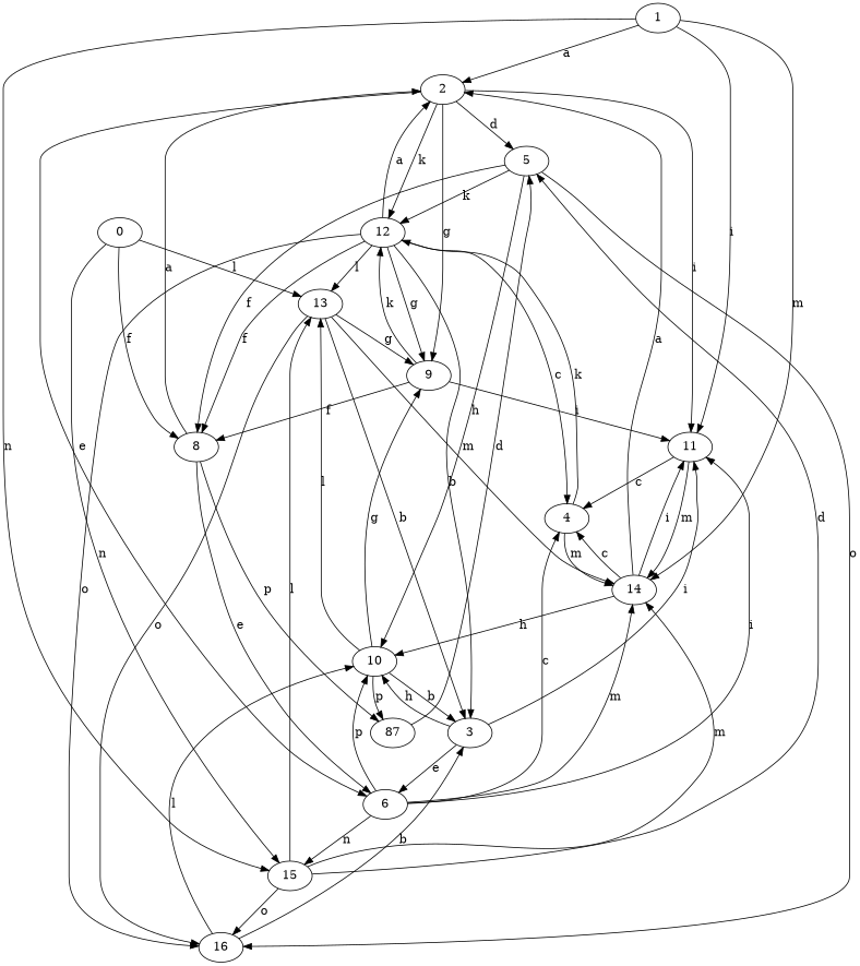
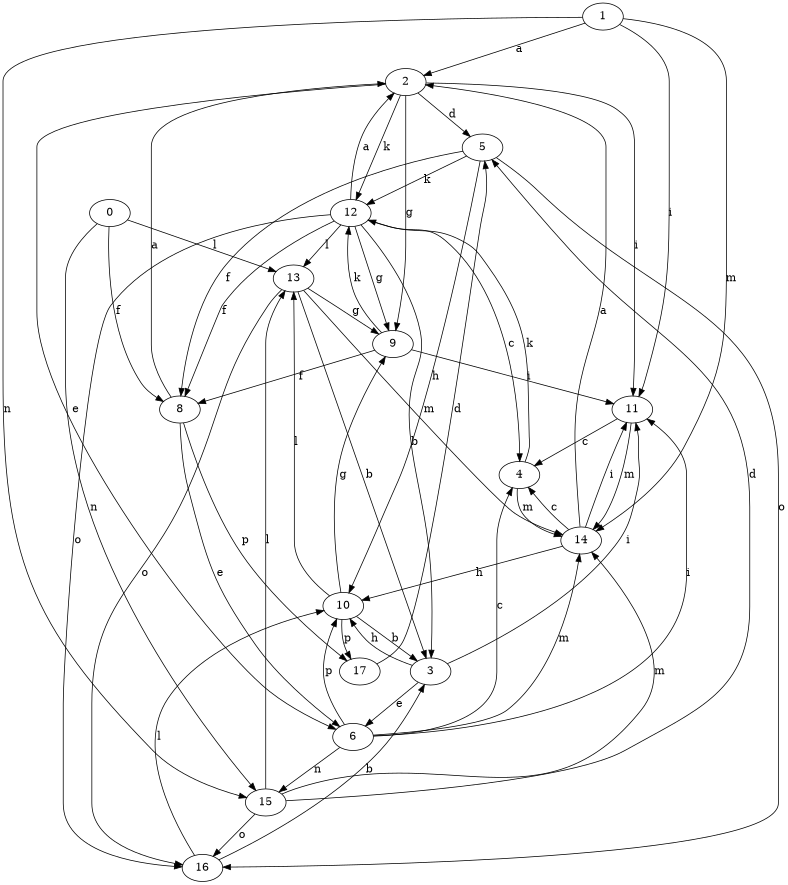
  strict digraph {
    2
    5
    6
    9
    11
    12
    10
    8
    16
    4
    14
    15
    3
    13
-   17 [label=87]
+   17
    0
    1
    2 -> 5 [label=d]
    2 -> 6 [label=e]
    2 -> 9 [label=g]
    2 -> 11 [label=i]
    2 -> 12 [label=k]
    5 -> 12 [label=k]
    5 -> 10 [label=h]
    5 -> 8 [label=f]
    5 -> 16 [label=o]
    6 -> 11 [label=i]
    6 -> 10 [label=p]
    6 -> 4 [label=c]
    6 -> 14 [label=m]
    6 -> 15 [label=n]
    9 -> 11 [label=i]
    9 -> 12 [label=k]
    9 -> 8 [label=f]
    11 -> 4 [label=c]
    11 -> 14 [label=m]
    12 -> 2 [label=a]
    12 -> 9 [label=g]
    12 -> 8 [label=f]
    12 -> 16 [label=o]
    12 -> 4 [label=c]
    12 -> 3 [label=b]
    12 -> 13 [label=l]
    10 -> 9 [label=g]
    10 -> 3 [label=b]
    10 -> 13 [label=l]
    10 -> 17 [label=p]
    8 -> 2 [label=a]
    8 -> 6 [label=e]
    8 -> 17 [label=p]
    16 -> 10 [label=l]
    16 -> 3 [label=b]
    4 -> 12 [label=k]
    4 -> 14 [label=m]
    14 -> 2 [label=a]
    14 -> 11 [label=i]
    14 -> 10 [label=h]
    14 -> 4 [label=c]
    15 -> 5 [label=d]
    15 -> 16 [label=o]
    15 -> 14 [label=m]
    15 -> 13 [label=l]
    3 -> 6 [label=e]
    3 -> 11 [label=i]
    3 -> 10 [label=h]
    13 -> 9 [label=g]
    13 -> 16 [label=o]
    13 -> 14 [label=m]
    13 -> 3 [label=b]
    17 -> 5 [label=d]
    0 -> 8 [label=f]
    0 -> 15 [label=n]
    0 -> 13 [label=l]
    1 -> 2 [label=a]
    1 -> 11 [label=i]
    1 -> 14 [label=m]
    1 -> 15 [label=n]
  }
